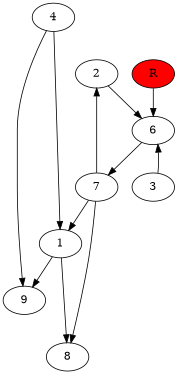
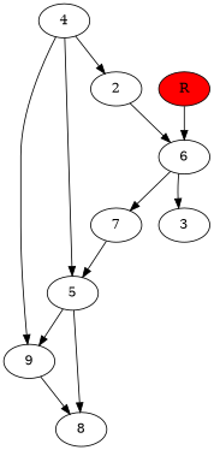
  digraph {
-   1
+   1 [label=5]
    8
    9
    7
    2
    6
    3
    4
    R [fillcolor="#ff0000" style=filled]
    1 -> 8
    1 -> 9
    7 -> 1
-   7 -> 8
+   9 -> 8
    2 -> 6
    6 -> 7
-   3 -> 6
+   6 -> 3
    4 -> 1
    4 -> 9
-   7 -> 2
+   4 -> 2
    R -> 6
  }
